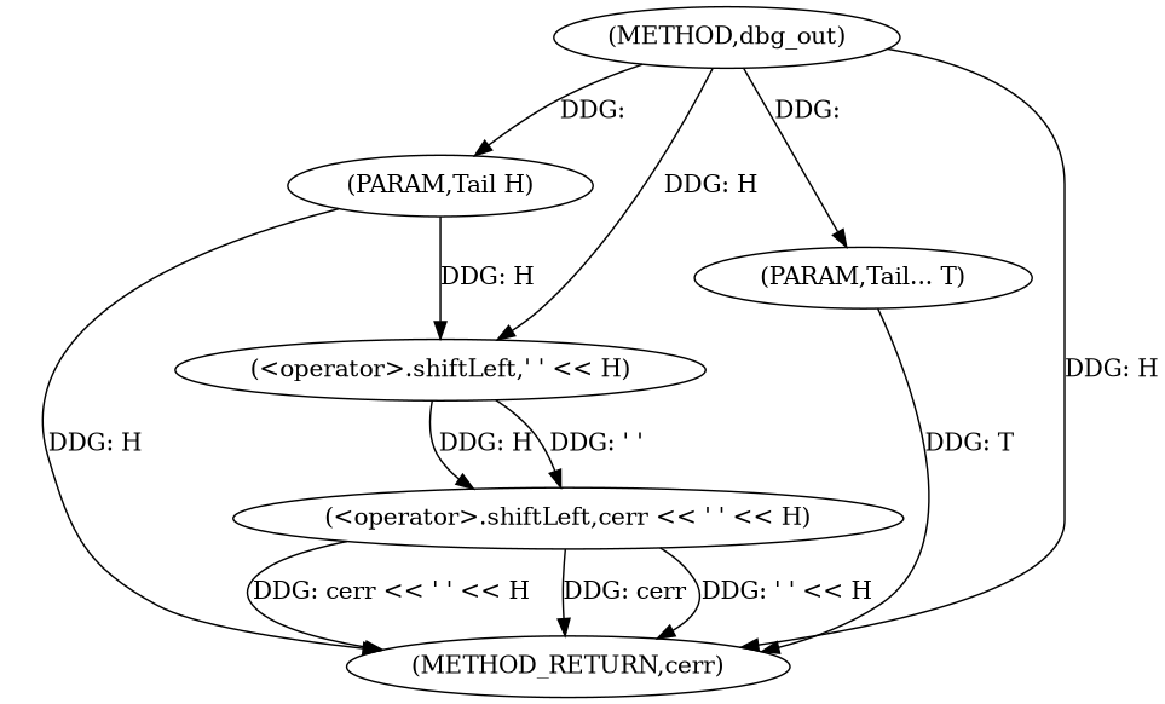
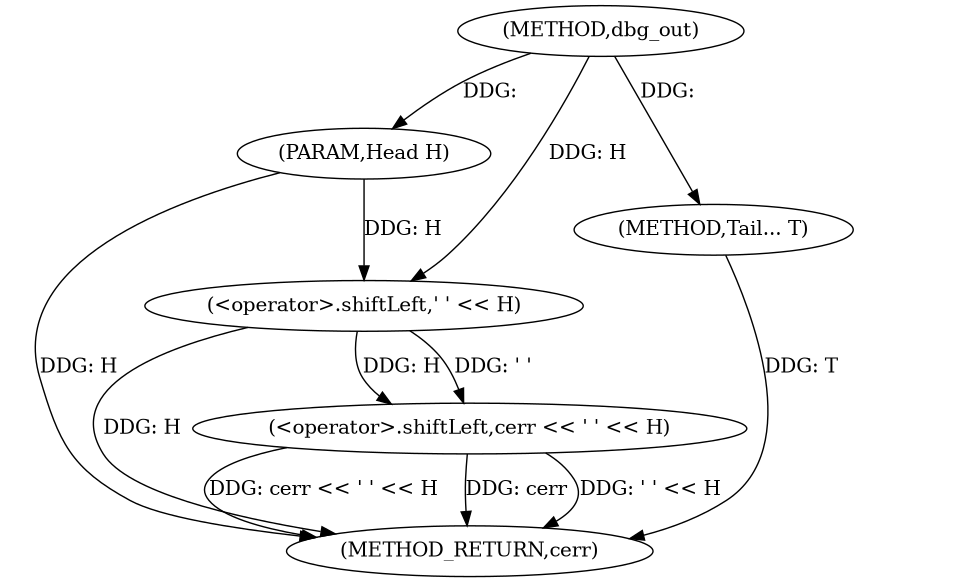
  digraph {
    n1 [label="(METHOD,dbg_out)"]
-   n2 [label="(PARAM,Tail H)"]
-   n3 [label="(PARAM,Tail... T)"]
+   n2 [label="(PARAM,Head H)"]
+   n3 [label="(METHOD,Tail... T)"]
    n4 [label="(<operator>.shiftLeft,' ' << H)"]
    n5 [label="(METHOD_RETURN,cerr)"]
    n6 [label="(<operator>.shiftLeft,cerr << ' ' << H)"]
    n1 -> n2 [label="DDG: "]
    n1 -> n3 [label="DDG: "]
    n1 -> n4 [label="DDG: H"]
    n2 -> n4 [label="DDG: H"]
    n2 -> n5 [label="DDG: H"]
    n3 -> n5 [label="DDG: T"]
-   n1 -> n5 [label="DDG: H"]
+   n4 -> n5 [label="DDG: H"]
    n4 -> n6 [label="DDG: H"]
    n4 -> n6 [label="DDG: ' '"]
    n6 -> n5 [label="DDG: ' ' << H"]
    n6 -> n5 [label="DDG: cerr << ' ' << H"]
    n6 -> n5 [label="DDG: cerr"]
  }
